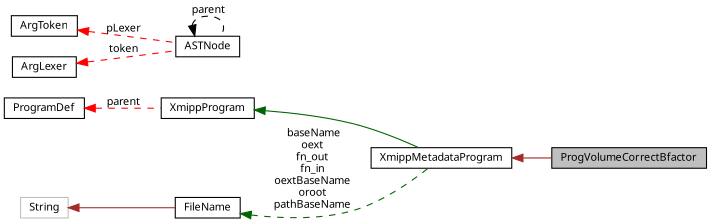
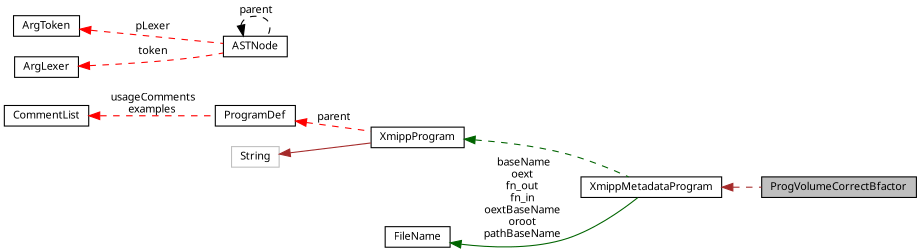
  digraph {
    fontname="Noto Sans"
    rankdir=LR
    node [color=black fillcolor=white fontname="Noto Sans" fontsize=10 shape=record style=filled]
    edge [color=red dir=back fontname="Noto Sans" fontsize=10 labelfontname=Helvetica labelfontsize=10 style=dashed]
    n1 [fillcolor=grey75 fontcolor=black height=0.2 label=ProgVolumeCorrectBfactor width=0.4]
    n2 [height=0.2 label=XmippMetadataProgram width=0.4]
    n3 [height=0.2 label=XmippProgram width=0.4]
    n4 [height=0.2 label=ProgramDef width=0.4]
    n5 [height=0.2 label=ASTNode width=0.4]
    n6 [height=0.2 label=ArgToken width=0.4]
    n7 [height=0.2 label=ArgLexer width=0.4]
+   n8 [height=0.2 label=CommentList width=0.4]
    n9 [height=0.2 label=FileName width=0.4]
    n10 [color=grey75 height=0.2 label=String width=0.4]
-   n2 -> n1 [color=brown style=solid]
-   n3 -> n2 [color=darkgreen style=solid]
+   n2 -> n1 [color=brown]
+   n3 -> n2 [color=darkgreen]
    n4 -> n3 [label=" parent"]
    n5 -> n5 [color=black label=" parent"]
    n6 -> n5 [label=" pLexer"]
    n7 -> n5 [label=" token"]
-   n9 -> n2 [color=darkgreen label=" baseName\noext\nfn_out\nfn_in\noextBaseName\noroot\npathBaseName"]
-   n10 -> n9 [color=brown style=solid]
+   n8 -> n4 [label=" usageComments\nexamples"]
+   n9 -> n2 [color=darkgreen label=" baseName\noext\nfn_out\nfn_in\noextBaseName\noroot\npathBaseName" style=solid]
+   n10 -> n3 [color=brown style=solid]
  }
